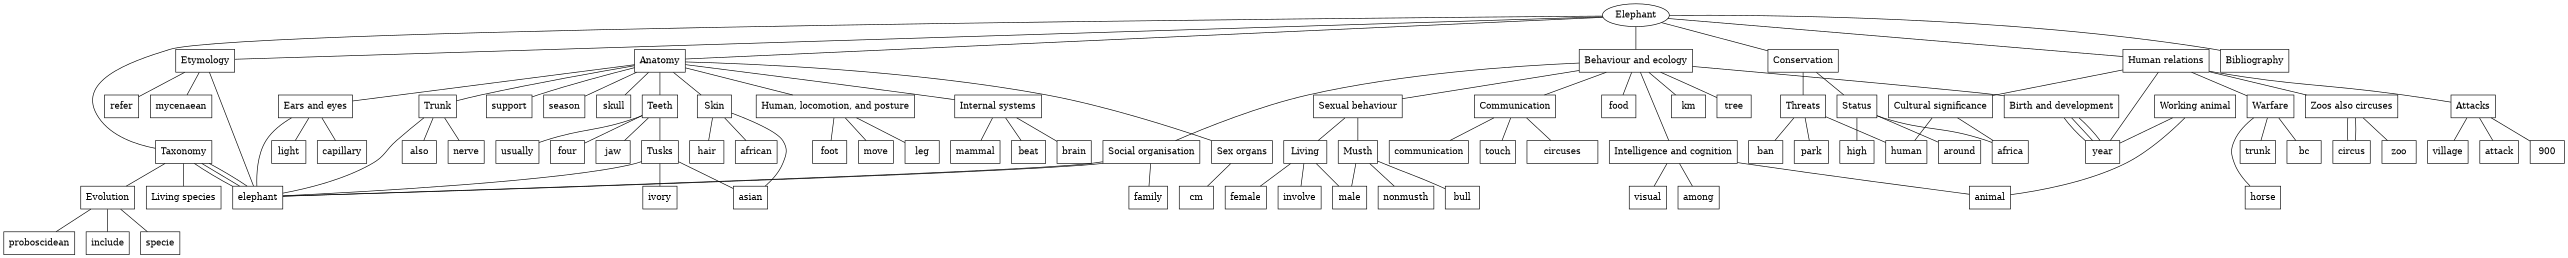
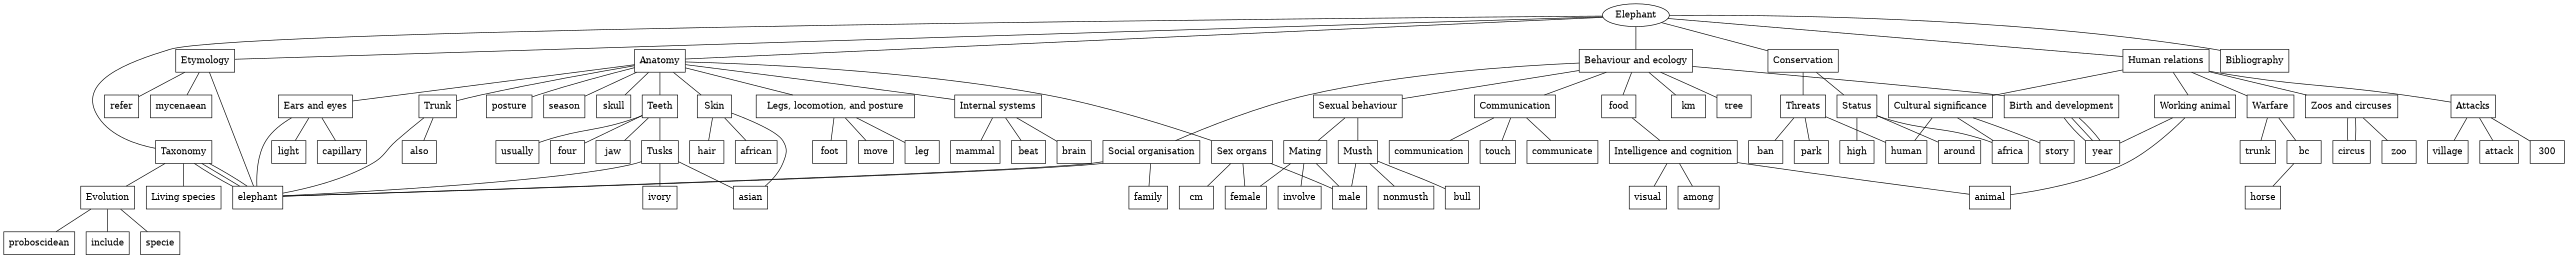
  graph {
    node [shape=box]
    Elephant [shape=ellipse]
    Etymology
    Taxonomy
    Anatomy
    "Behaviour and ecology"
    Conservation
    "Human relations"
    Bibliography
    elephant
    refer
    mycenaean
    Evolution
    "Living species"
-   support
+   support [label=posture]
    season
    skull
    "Ears and eyes"
    Trunk
    Teeth
    Skin
-   "Legs, locomotion, and posture" [label="Human, locomotion, and posture"]
+   "Legs, locomotion, and posture"
    "Internal systems"
    "Sex organs"
    food
    km
    tree
    "Social organisation"
    "Sexual behaviour"
    "Birth and development"
    Communication
    "Intelligence and cognition"
    Status
    Threats
    "Working animal"
    Warfare
-   "Zoos and circuses" [label="Zoos also circuses"]
+   "Zoos and circuses"
    Attacks
    "Cultural significance"
    proboscidean
    include
    specie
    light
    capillary
    also
-   nerve
    usually
    four
    jaw
    Tusks
    asian
    african
    hair
    move
    leg
    foot
    beat
    brain
    mammal
    cm
    female
    male
    ivory
    family
    Musth
-   Mating [label=Living]
+   Mating
    year
    communication
    touch
-   communicate [label=circuses]
+   communicate
    animal
    among
    visual
    nonmusth
    bull
    involve
    high
    africa
    around
    ban
    human
    park
    trunk
    bc
    horse
    circus
    zoo
    attack
-   300 [label=900]
+   300
    village
+   story
    Elephant -- Etymology
    Elephant -- Taxonomy
    Elephant -- Anatomy
    Elephant -- "Behaviour and ecology"
    Elephant -- Conservation
    Elephant -- "Human relations"
    Elephant -- Bibliography
    Etymology -- elephant
    Etymology -- refer
    Etymology -- mycenaean
    Taxonomy -- elephant
    Taxonomy -- elephant
    Taxonomy -- elephant
    Taxonomy -- Evolution
    Taxonomy -- "Living species"
    Anatomy -- support
    Anatomy -- season
    Anatomy -- skull
    Anatomy -- "Ears and eyes"
    Anatomy -- Trunk
    Anatomy -- Teeth
    Anatomy -- Skin
    Anatomy -- "Legs, locomotion, and posture"
    Anatomy -- "Internal systems"
    Anatomy -- "Sex organs"
    "Behaviour and ecology" -- food
    "Behaviour and ecology" -- km
    "Behaviour and ecology" -- tree
    "Behaviour and ecology" -- "Social organisation"
    "Behaviour and ecology" -- "Sexual behaviour"
    "Behaviour and ecology" -- "Birth and development"
    "Behaviour and ecology" -- Communication
-   "Behaviour and ecology" -- "Intelligence and cognition"
+   food -- "Intelligence and cognition"
    Conservation -- Status
    Conservation -- Threats
-   "Human relations" -- year
+   "Human relations" -- "Working animal"
    "Human relations" -- Warfare
    "Human relations" -- "Zoos and circuses"
    "Human relations" -- Attacks
    "Human relations" -- "Cultural significance"
    Evolution -- proboscidean
    Evolution -- include
    Evolution -- specie
    "Ears and eyes" -- elephant
    "Ears and eyes" -- light
    "Ears and eyes" -- capillary
    Trunk -- elephant
    Trunk -- also
-   Trunk -- nerve
    Teeth -- usually
    Teeth -- four
    Teeth -- jaw
    Teeth -- Tusks
    Skin -- asian
    Skin -- african
    Skin -- hair
    "Legs, locomotion, and posture" -- move
    "Legs, locomotion, and posture" -- leg
    "Legs, locomotion, and posture" -- foot
    "Internal systems" -- beat
    "Internal systems" -- brain
    "Internal systems" -- mammal
    "Sex organs" -- cm
+   "Sex organs" -- female
+   "Sex organs" -- male
    "Social organisation" -- elephant
    "Social organisation" -- elephant
    "Social organisation" -- family
    "Sexual behaviour" -- Musth
    "Sexual behaviour" -- Mating
    "Birth and development" -- year
    "Birth and development" -- year
    "Birth and development" -- year
    Communication -- communication
    Communication -- touch
    Communication -- communicate
    "Intelligence and cognition" -- animal
    "Intelligence and cognition" -- among
    "Intelligence and cognition" -- visual
    Status -- high
    Status -- africa
    Status -- around
    Threats -- ban
    Threats -- human
    Threats -- park
    "Working animal" -- year
    "Working animal" -- animal
    Warfare -- trunk
    Warfare -- bc
-   Warfare -- horse
+   bc -- horse
    "Zoos and circuses" -- circus
    "Zoos and circuses" -- circus
    "Zoos and circuses" -- zoo
    Attacks -- attack
    Attacks -- 300
    Attacks -- village
    "Cultural significance" -- africa
    "Cultural significance" -- human
+   "Cultural significance" -- story
    Tusks -- elephant
    Tusks -- asian
    Tusks -- ivory
    Musth -- male
    Musth -- nonmusth
    Musth -- bull
    Mating -- female
    Mating -- male
    Mating -- involve
  }
